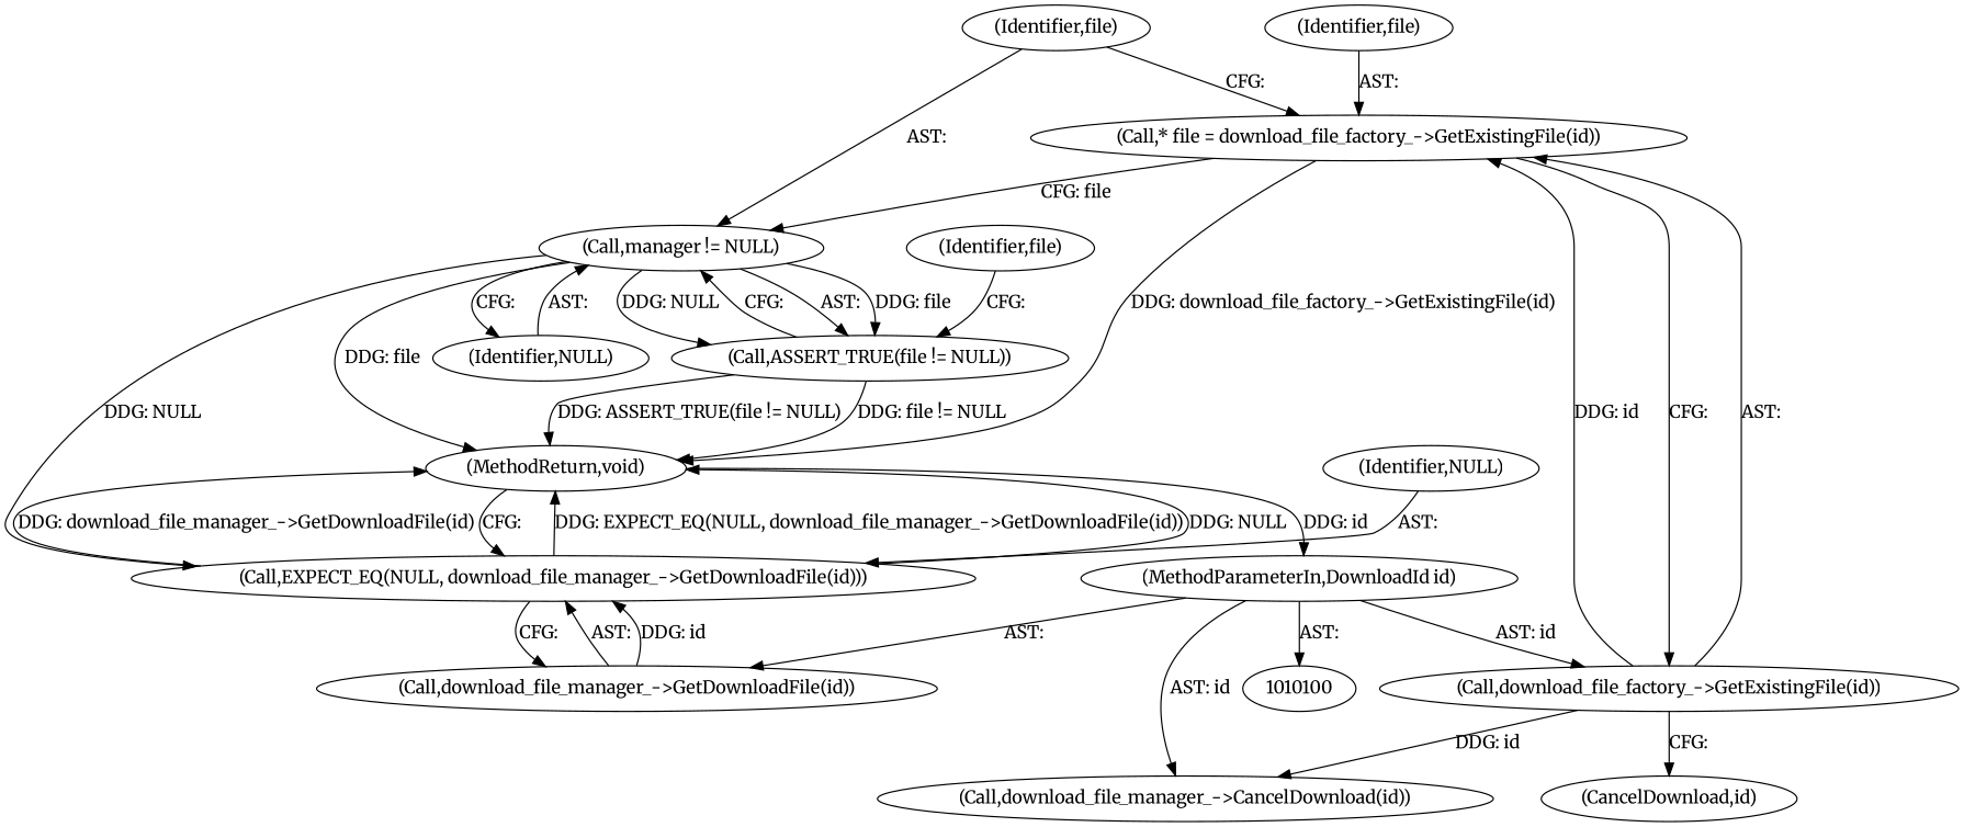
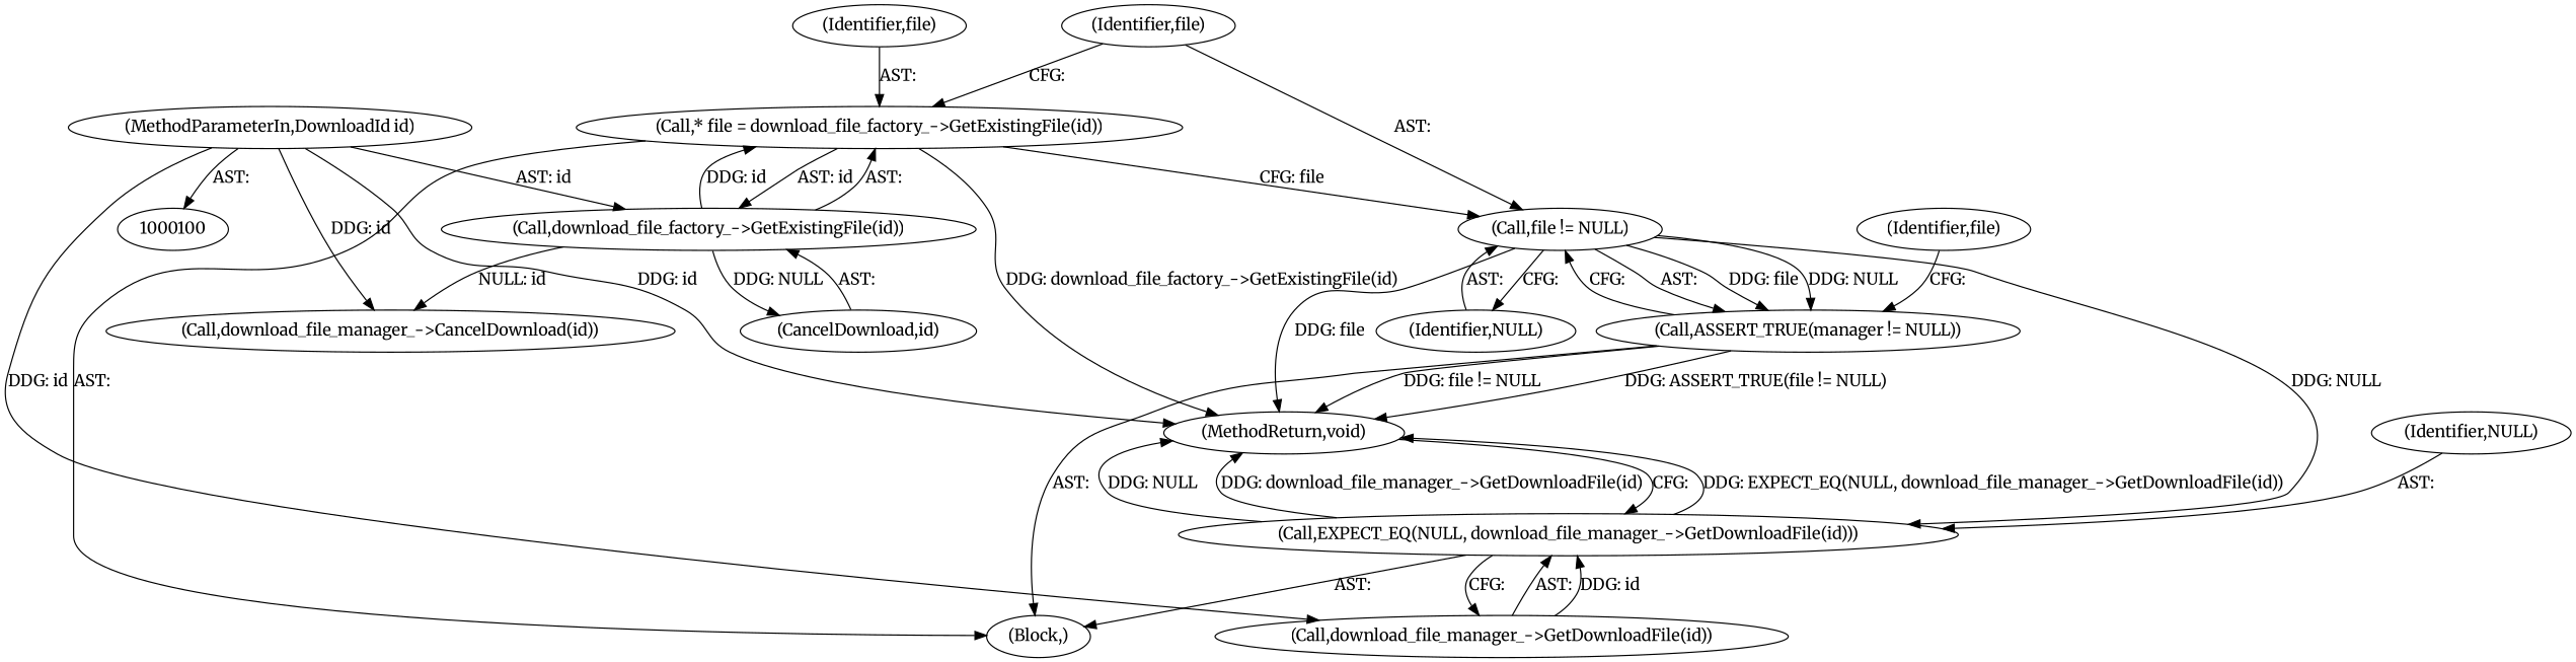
  digraph {
    fontname=Merriweather
    node [fontname=Merriweather]
    edge [fontname=Merriweather]
    n1 [label="(Call,* file = download_file_factory_->GetExistingFile(id))"]
    n2 [label="(Call,download_file_factory_->GetExistingFile(id))"]
-   n3 [label="(Call,manager != NULL)"]
+   n3 [label="(Call,file != NULL)"]
+   n4 [label="(Block,)"]
    n5 [label="(MethodReturn,void)"]
    n6 [label="(Call,download_file_manager_->CancelDownload(id))"]
    n7 [label="(CancelDownload,id)"]
-   n8 [label="(Call,ASSERT_TRUE(file != NULL))"]
+   n8 [label="(Call,ASSERT_TRUE(manager != NULL))"]
    n9 [label="(Call,EXPECT_EQ(NULL, download_file_manager_->GetDownloadFile(id)))"]
    n10 [label="(Identifier,NULL)"]
    n11 [label="(MethodParameterIn,DownloadId id)"]
    n12 [label="(Call,download_file_manager_->GetDownloadFile(id))"]
-   1000100 [label=1010100]
+   1000100
    n14 [label="(Identifier,file)"]
    n15 [label="(Identifier,NULL)"]
    n16 [label="(Identifier,file)"]
    n17 [label="(Identifier,file)"]
-   n1 -> n2 [label="CFG: "]
+   n1 -> n2 [label="AST: id"]
    n1 -> n3 [label="CFG: file"]
+   n1 -> n4 [label="AST: "]
    n1 -> n5 [label="DDG: download_file_factory_->GetExistingFile(id)"]
    n2 -> n1 [label="AST: "]
    n2 -> n1 [label="DDG: id"]
-   n2 -> n6 [label="DDG: id"]
-   n2 -> n7 [label="CFG: "]
+   n2 -> n6 [label="NULL: id"]
+   n2 -> n7 [label="DDG: NULL"]
    n3 -> n5 [label="DDG: file"]
    n3 -> n8 [label="AST: "]
    n3 -> n8 [label="DDG: file"]
    n3 -> n8 [label="DDG: NULL"]
    n3 -> n9 [label="DDG: NULL"]
    n3 -> n10 [label="CFG: "]
    n5 -> n9 [label="CFG: "]
+   n7 -> n2 [label="AST: "]
    n8 -> n3 [label="CFG: "]
+   n8 -> n4 [label="AST: "]
    n8 -> n5 [label="DDG: ASSERT_TRUE(file != NULL)"]
    n8 -> n5 [label="DDG: file != NULL"]
+   n9 -> n4 [label="AST: "]
    n9 -> n5 [label="DDG: EXPECT_EQ(NULL, download_file_manager_->GetDownloadFile(id))"]
    n9 -> n5 [label="DDG: NULL"]
    n9 -> n5 [label="DDG: download_file_manager_->GetDownloadFile(id)"]
    n9 -> n12 [label="CFG: "]
    n10 -> n3 [label="AST: "]
    n11 -> n2 [label="AST: id"]
-   n5 -> n11 [label="DDG: id"]
-   n11 -> n6 [label="AST: id"]
-   n11 -> n12 [label="AST: "]
+   n11 -> n5 [label="DDG: id"]
+   n11 -> n6 [label="DDG: id"]
+   n11 -> n12 [label="DDG: id"]
    n11 -> 1000100 [label="AST: "]
    n12 -> n9 [label="AST: "]
    n12 -> n9 [label="DDG: id"]
    n14 -> n1 [label="CFG: "]
    n14 -> n3 [label="AST: "]
    n15 -> n9 [label="AST: "]
    n16 -> n8 [label="CFG: "]
    n17 -> n1 [label="AST: "]
  }
